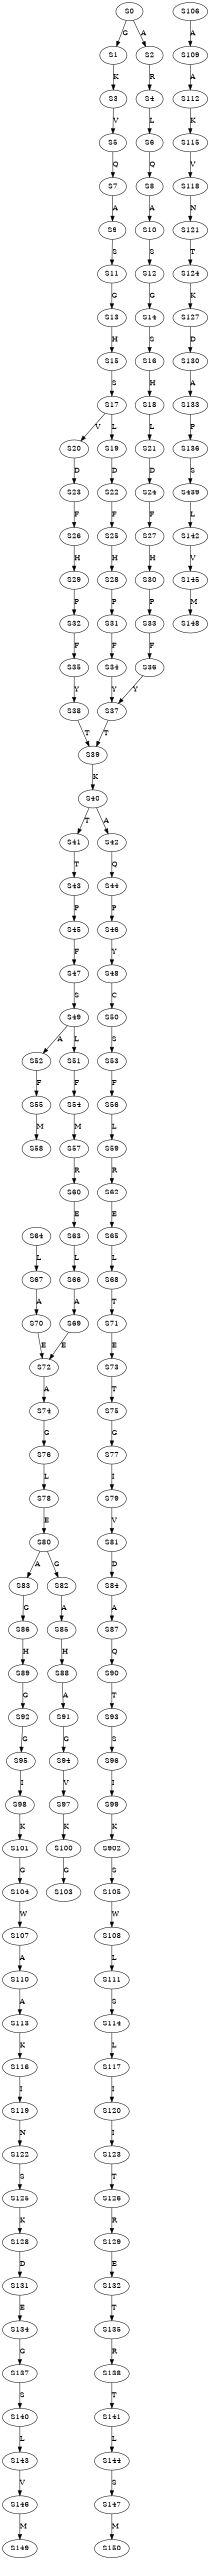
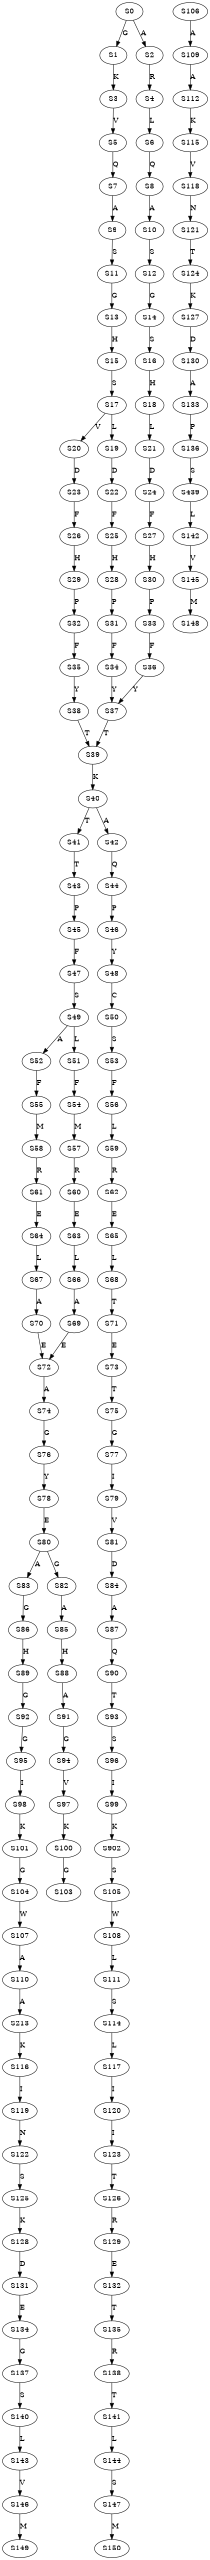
  strict digraph {
    S0
    S1
    S2
    S3
    S4
    S5
    S6
    S7
    S8
    S9
    S10
    S11
    S12
    S13
    S14
    S15
    S16
    S17
    S18
    S19
    S20
    S21
    S22
    S23
    S24
    S25
    S26
    S27
    S28
    S29
    S30
    S31
    S32
    S33
    S34
    S35
    S36
    S37
    S38
    S39
    S40
    S41
    S42
    S43
    S44
    S45
    S46
    S47
    S48
    S49
    S50
    S51
    S52
    S53
    S54
    S55
    S56
    S57
    S58
    S59
    S60
+   S61
    S62
    S63
    S64
    S65
    S66
    S67
    S68
    S69
    S70
    S71
    S72
    S73
    S74
    S75
    S76
    S77
    S78
    S79
    S80
    S81
    S82
    S83
    S84
    S85
    S86
    S87
    S88
    S89
    S90
    S91
    S92
    S93
    S94
    S95
    S96
    S97
    S98
    S99
    S100
    S101
    n103 [label=S902]
    S103
    S104
    S105
    S107
    S108
    S106
    S109
    S110
    S111
    S112
-   S113
+   S113 [label=S213]
    S114
    S115
    S116
    S117
    S118
    S119
    S120
    S121
    S122
    S123
    S124
    S125
    S126
    S127
    S128
    S129
    S130
    S131
    S132
    S133
    S134
    S135
    S136
    S137
    S138
    n140 [label=S439]
    S140
    S141
    S142
    S143
    S144
    S145
    S146
    S147
    S148
    S149
    S150
    S0 -> S1 [label=G]
    S0 -> S2 [label=A]
    S1 -> S3 [label=K]
    S2 -> S4 [label=R]
    S3 -> S5 [label=V]
    S4 -> S6 [label=L]
    S5 -> S7 [label=Q]
    S6 -> S8 [label=Q]
    S7 -> S9 [label=A]
    S8 -> S10 [label=A]
    S9 -> S11 [label=S]
    S10 -> S12 [label=S]
    S11 -> S13 [label=G]
    S12 -> S14 [label=G]
    S13 -> S15 [label=H]
    S14 -> S16 [label=S]
    S15 -> S17 [label=S]
    S16 -> S18 [label=H]
    S17 -> S19 [label=L]
    S17 -> S20 [label=V]
    S18 -> S21 [label=L]
    S19 -> S22 [label=D]
    S20 -> S23 [label=D]
    S21 -> S24 [label=D]
    S22 -> S25 [label=F]
    S23 -> S26 [label=F]
    S24 -> S27 [label=F]
    S25 -> S28 [label=H]
    S26 -> S29 [label=H]
    S27 -> S30 [label=H]
    S28 -> S31 [label=P]
    S29 -> S32 [label=P]
    S30 -> S33 [label=P]
    S31 -> S34 [label=F]
    S32 -> S35 [label=F]
    S33 -> S36 [label=F]
    S34 -> S37 [label=Y]
    S35 -> S38 [label=Y]
    S36 -> S37 [label=Y]
    S37 -> S39 [label=T]
    S38 -> S39 [label=T]
    S39 -> S40 [label=K]
    S40 -> S41 [label=T]
    S40 -> S42 [label=A]
    S41 -> S43 [label=T]
    S42 -> S44 [label=Q]
    S43 -> S45 [label=P]
    S44 -> S46 [label=P]
    S45 -> S47 [label=F]
    S46 -> S48 [label=Y]
    S47 -> S49 [label=S]
    S48 -> S50 [label=C]
    S49 -> S51 [label=L]
    S49 -> S52 [label=A]
    S50 -> S53 [label=S]
    S51 -> S54 [label=F]
    S52 -> S55 [label=F]
    S53 -> S56 [label=F]
    S54 -> S57 [label=M]
    S55 -> S58 [label=M]
    S56 -> S59 [label=L]
    S57 -> S60 [label=R]
+   S58 -> S61 [label=R]
    S59 -> S62 [label=R]
    S60 -> S63 [label=E]
+   S61 -> S64 [label=E]
    S62 -> S65 [label=E]
    S63 -> S66 [label=L]
    S64 -> S67 [label=L]
    S65 -> S68 [label=L]
    S66 -> S69 [label=A]
    S67 -> S70 [label=A]
    S68 -> S71 [label=T]
    S69 -> S72 [label=E]
    S70 -> S72 [label=E]
    S71 -> S73 [label=E]
    S72 -> S74 [label=A]
    S73 -> S75 [label=T]
    S74 -> S76 [label=G]
    S75 -> S77 [label=G]
-   S76 -> S78 [label=L]
+   S76 -> S78 [label=Y]
    S77 -> S79 [label=I]
    S78 -> S80 [label=E]
    S79 -> S81 [label=V]
    S80 -> S82 [label=G]
    S80 -> S83 [label=A]
    S81 -> S84 [label=D]
    S82 -> S85 [label=A]
    S83 -> S86 [label=G]
    S84 -> S87 [label=A]
    S85 -> S88 [label=H]
    S86 -> S89 [label=H]
    S87 -> S90 [label=Q]
    S88 -> S91 [label=A]
    S89 -> S92 [label=G]
    S90 -> S93 [label=T]
    S91 -> S94 [label=G]
    S92 -> S95 [label=G]
    S93 -> S96 [label=S]
    S94 -> S97 [label=V]
    S95 -> S98 [label=I]
    S96 -> S99 [label=I]
    S97 -> S100 [label=K]
    S98 -> S101 [label=K]
    S99 -> n103 [label=K]
    S100 -> S103 [label=G]
    S101 -> S104 [label=G]
    n103 -> S105 [label=S]
    S104 -> S107 [label=W]
    S105 -> S108 [label=W]
    S107 -> S110 [label=A]
    S108 -> S111 [label=L]
    S106 -> S109 [label=A]
    S109 -> S112 [label=A]
    S110 -> S113 [label=A]
    S111 -> S114 [label=S]
    S112 -> S115 [label=K]
    S113 -> S116 [label=K]
    S114 -> S117 [label=L]
    S115 -> S118 [label=V]
    S116 -> S119 [label=I]
    S117 -> S120 [label=I]
    S118 -> S121 [label=N]
    S119 -> S122 [label=N]
    S120 -> S123 [label=I]
    S121 -> S124 [label=T]
    S122 -> S125 [label=S]
    S123 -> S126 [label=T]
    S124 -> S127 [label=K]
    S125 -> S128 [label=K]
    S126 -> S129 [label=R]
    S127 -> S130 [label=D]
    S128 -> S131 [label=D]
    S129 -> S132 [label=E]
    S130 -> S133 [label=A]
    S131 -> S134 [label=E]
    S132 -> S135 [label=T]
    S133 -> S136 [label=P]
    S134 -> S137 [label=G]
    S135 -> S138 [label=R]
    S136 -> n140 [label=S]
    S137 -> S140 [label=S]
    S138 -> S141 [label=T]
    n140 -> S142 [label=L]
    S140 -> S143 [label=L]
    S141 -> S144 [label=L]
    S142 -> S145 [label=V]
    S143 -> S146 [label=V]
    S144 -> S147 [label=S]
    S145 -> S148 [label=M]
    S146 -> S149 [label=M]
    S147 -> S150 [label=M]
  }
